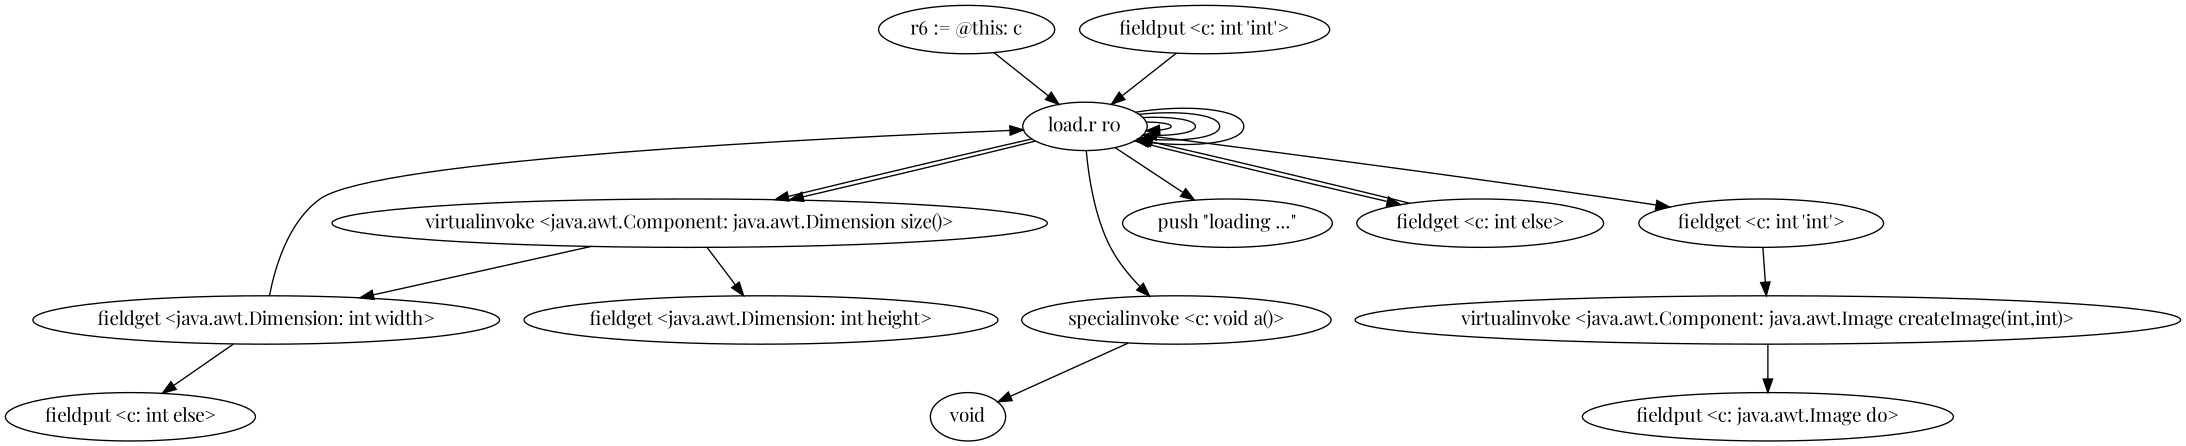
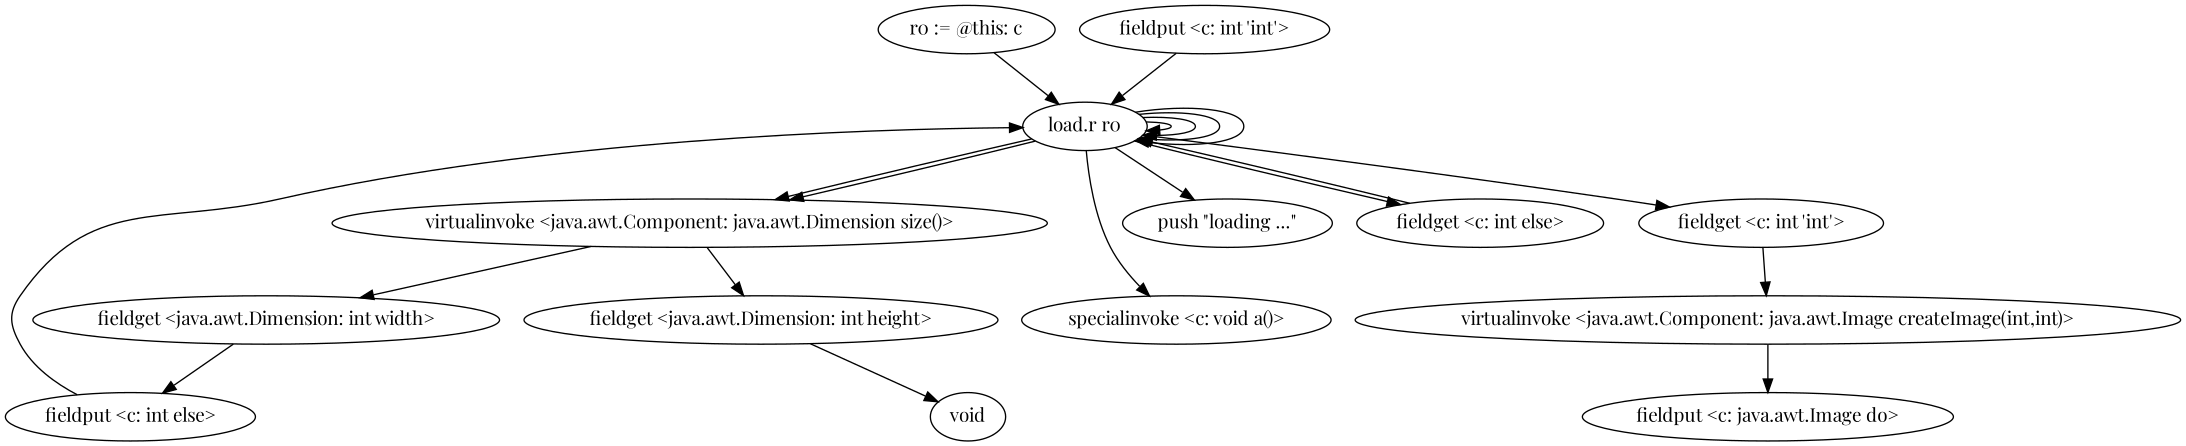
  digraph {
    fontname="Playfair Display"
    node [fontname="Playfair Display"]
    edge [fontname="Playfair Display"]
-   "r0 := @this: c" [label="r6 := @this: c"]
+   "r0 := @this: c"
    "load.r r0"
    "virtualinvoke <java.awt.Component: java.awt.Dimension size()>"
    "push \"loading ...\""
    "fieldget <c: int else>"
    "fieldget <c: int 'int'>"
    "specialinvoke <c: void a()>"
    "fieldget <java.awt.Dimension: int width>"
    "fieldget <java.awt.Dimension: int height>"
    "virtualinvoke <java.awt.Component: java.awt.Image createImage(int,int)>"
    n11 [label=void]
    "fieldput <c: int else>"
    "fieldput <c: int 'int'>"
    "fieldput <c: java.awt.Image do>"
    "r0 := @this: c" -> "load.r r0"
    "load.r r0" -> "load.r r0"
    "load.r r0" -> "load.r r0"
    "load.r r0" -> "load.r r0"
    "load.r r0" -> "load.r r0"
    "load.r r0" -> "virtualinvoke <java.awt.Component: java.awt.Dimension size()>"
    "load.r r0" -> "virtualinvoke <java.awt.Component: java.awt.Dimension size()>"
    "load.r r0" -> "push \"loading ...\""
    "load.r r0" -> "fieldget <c: int else>"
    "load.r r0" -> "fieldget <c: int 'int'>"
    "load.r r0" -> "specialinvoke <c: void a()>"
    "virtualinvoke <java.awt.Component: java.awt.Dimension size()>" -> "fieldget <java.awt.Dimension: int width>"
    "virtualinvoke <java.awt.Component: java.awt.Dimension size()>" -> "fieldget <java.awt.Dimension: int height>"
    "fieldget <c: int else>" -> "load.r r0"
    "fieldget <c: int 'int'>" -> "virtualinvoke <java.awt.Component: java.awt.Image createImage(int,int)>"
-   "specialinvoke <c: void a()>" -> n11
+   "fieldget <java.awt.Dimension: int height>" -> n11
    "fieldget <java.awt.Dimension: int width>" -> "fieldput <c: int else>"
    "virtualinvoke <java.awt.Component: java.awt.Image createImage(int,int)>" -> "fieldput <c: java.awt.Image do>"
-   "fieldget <java.awt.Dimension: int width>" -> "load.r r0"
+   "fieldput <c: int else>" -> "load.r r0"
    "fieldput <c: int 'int'>" -> "load.r r0"
  }
